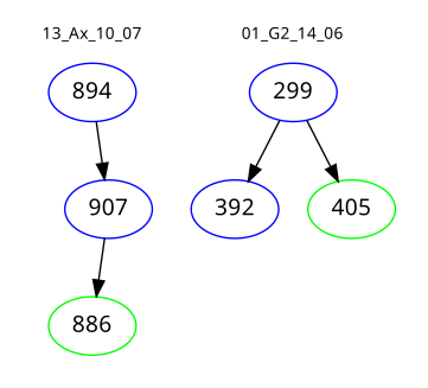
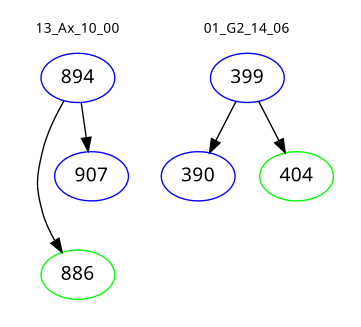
  digraph {
    fontname="Noto Sans"
    node [color=blue fontname="Noto Sans"]
    edge [color=black fontname="Noto Sans"]
    n1 [label=894]
    n2 [color=green label=886]
    n3 [label=907]
-   n4 [label=299]
-   n5 [label=392]
-   n6 [color=green label=405]
+   n4 [label=399]
+   n5 [label=390]
+   n6 [color=green label=404]
    subgraph cluster_1 {
      color=white
      fontsize=10
-     label="13_Ax_10_07"
+     label="13_Ax_10_00"
      n1
      n2
      n3
    }
    subgraph cluster_2 {
      color=white
      fontsize=10
      label="01_G2_14_06"
      n4
      n5
      n6
    }
-   n3 -> n2
+   n1 -> n2
    n1 -> n3
    n4 -> n5
    n4 -> n6
  }
